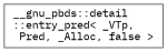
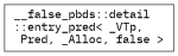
  digraph {
    rankdir=LR
    fontname="IBM Plex Mono"
-   n1 [color=grey40 fillcolor=white fontname="IBM Plex Mono" fontsize=10 height=0.2 label="__gnu_pbds::detail\l::entry_pred\< _VTp,\l Pred, _Alloc, false \>" shape=box style=filled width=0.4]
+   n1 [color=grey40 fillcolor=white fontname="IBM Plex Mono" fontsize=10 height=0.2 label="__false_pbds::detail\l::entry_pred\< _VTp,\l Pred, _Alloc, false \>" shape=box style=filled width=0.4]
  }
